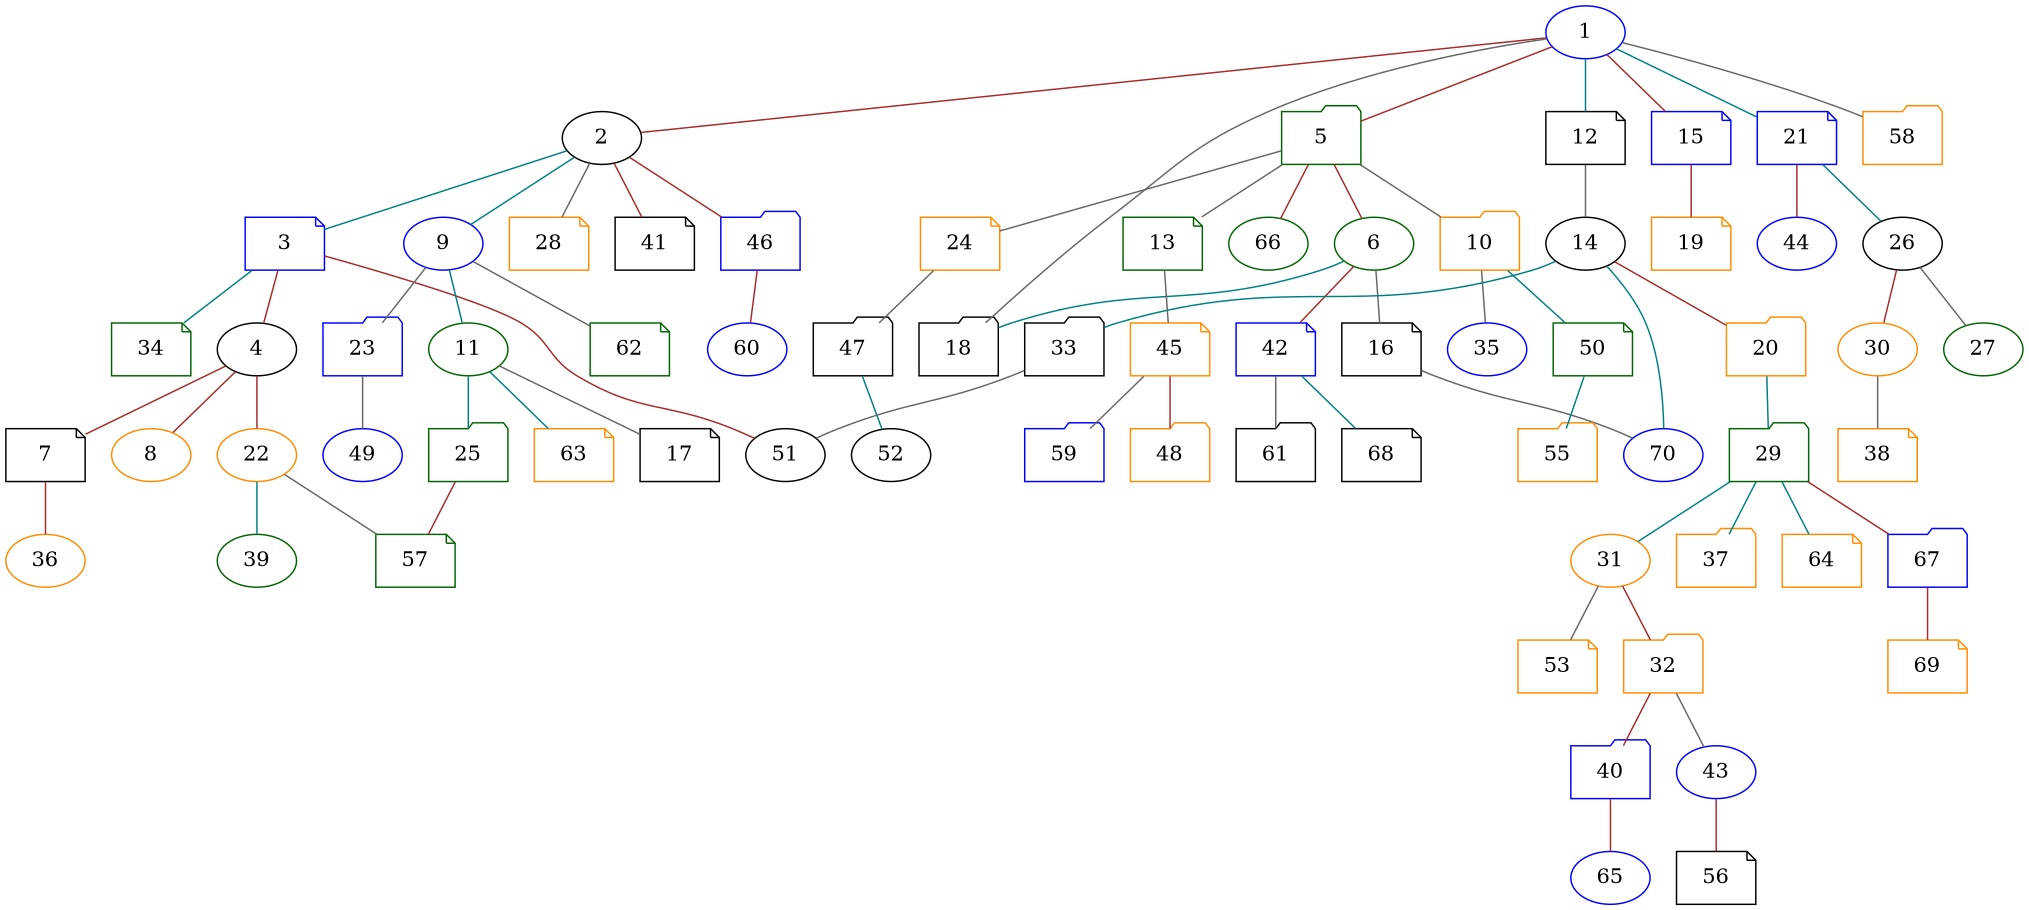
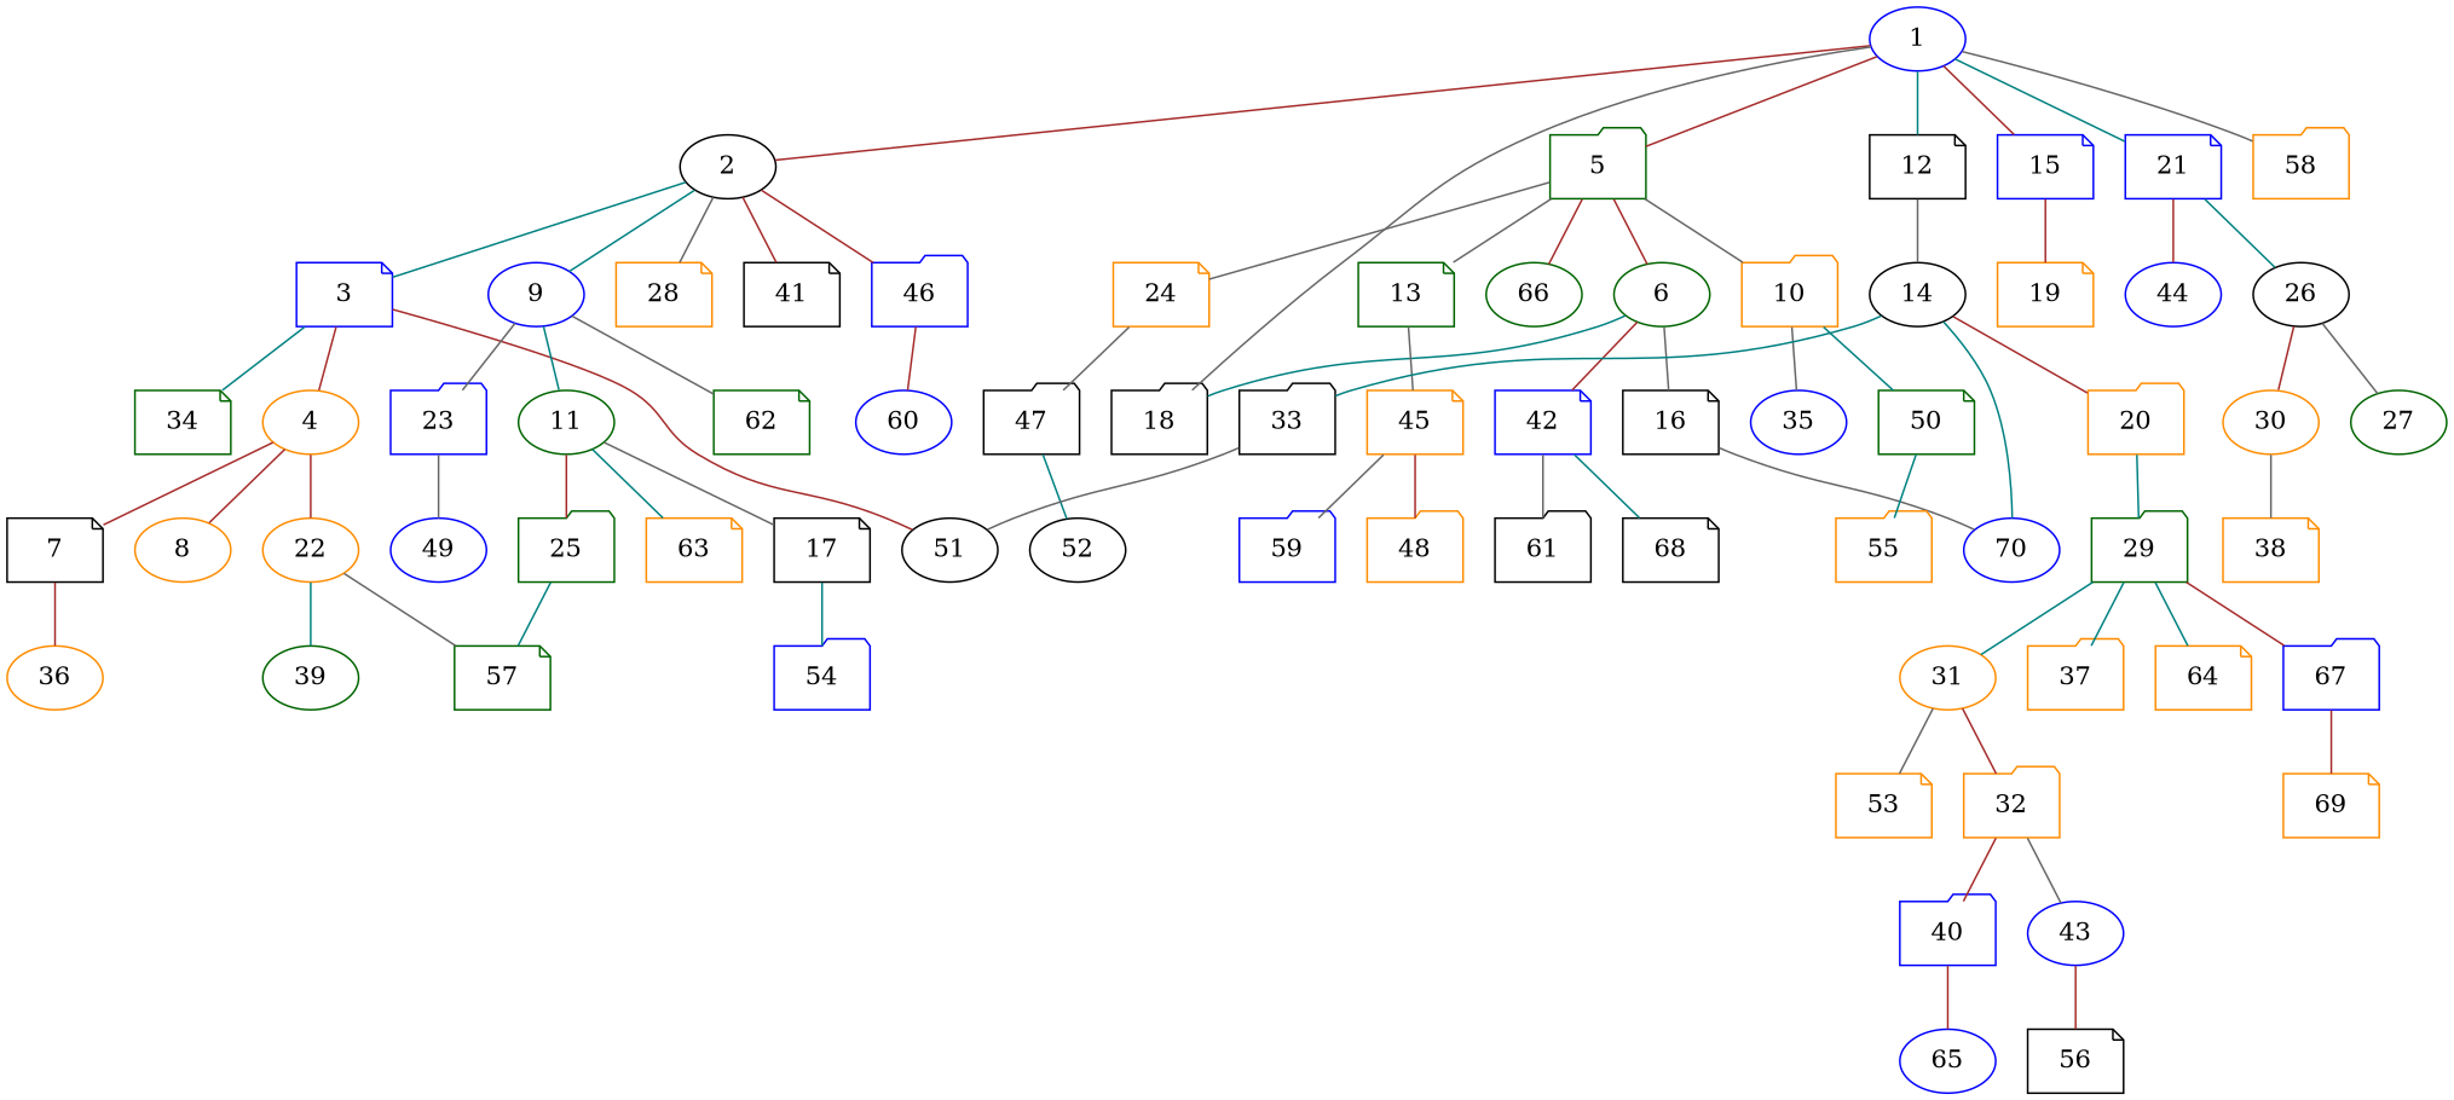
  graph {
    node [color=darkorange shape=ellipse]
    edge [color=brown]
    1 [color=blue]
    2 [color=black]
    5 [color=darkgreen shape=folder]
    12 [color=black shape=note]
    15 [color=blue shape=note]
    18 [color=black shape=folder]
    21 [color=blue shape=note]
    58 [shape=folder]
    3 [color=blue shape=note]
    9 [color=blue]
    28 [shape=note]
    41 [color=black shape=note]
    46 [color=blue shape=folder]
    6 [color=darkgreen]
    10 [shape=folder]
    13 [color=darkgreen shape=note]
    24 [shape=note]
    66 [color=darkgreen]
    14 [color=black]
    19 [shape=note]
    26 [color=black]
    44 [color=blue]
-   4 [color=black]
+   4
    34 [color=darkgreen shape=note]
    51 [color=black]
    11 [color=darkgreen]
    23 [color=blue shape=folder]
    62 [color=darkgreen shape=note]
    60 [color=blue]
    16 [color=black shape=note]
    42 [color=blue shape=note]
    35 [color=blue]
    50 [color=darkgreen shape=note]
    45 [shape=note]
    47 [color=black shape=folder]
    70 [color=blue]
    20 [shape=folder]
    33 [color=black shape=folder]
    27 [color=darkgreen]
    30
    7 [color=black shape=note]
    8
    22
    17 [color=black shape=note]
    25 [color=darkgreen shape=folder]
    63 [shape=note]
    49 [color=blue]
    36
    39 [color=darkgreen]
    57 [color=darkgreen shape=note]
    61 [color=black shape=folder]
    68 [color=black shape=note]
    55 [shape=folder]
    48 [shape=folder]
    59 [color=blue shape=folder]
    52 [color=black]
+   54 [color=blue shape=folder]
    29 [color=darkgreen shape=folder]
    31
    37 [shape=folder]
    64 [shape=note]
    67 [color=blue shape=folder]
    32 [shape=folder]
    53 [shape=note]
    69 [shape=note]
    38 [shape=note]
    40 [color=blue shape=folder]
    43 [color=blue]
    65 [color=blue]
    56 [color=black shape=note]
    1 -- 2
    1 -- 5
    1 -- 12 [color=teal]
    1 -- 15
    1 -- 18 [color=gray40]
    1 -- 21 [color=teal]
    1 -- 58 [color=gray40]
    2 -- 3 [color=teal]
    2 -- 9 [color=teal]
    2 -- 28 [color=gray40]
    2 -- 41
    2 -- 46
    5 -- 6
    5 -- 10 [color=gray40]
    5 -- 13 [color=gray40]
    5 -- 24 [color=gray40]
    5 -- 66
    12 -- 14 [color=gray40]
    15 -- 19
    21 -- 26 [color=teal]
    21 -- 44
    3 -- 4
    3 -- 34 [color=teal]
    3 -- 51
    9 -- 11 [color=teal]
    9 -- 23 [color=gray40]
    9 -- 62 [color=gray40]
    46 -- 60
    6 -- 18 [color=teal]
    6 -- 16 [color=gray40]
    6 -- 42
    10 -- 35 [color=gray40]
    10 -- 50 [color=teal]
    13 -- 45 [color=gray40]
    24 -- 47 [color=gray40]
    14 -- 70 [color=teal]
    14 -- 20
    14 -- 33 [color=teal]
    26 -- 27 [color=gray40]
    26 -- 30
    4 -- 7
    4 -- 8
    4 -- 22
    11 -- 17 [color=gray40]
-   11 -- 25 [color=teal]
+   11 -- 25
    11 -- 63 [color=teal]
    23 -- 49 [color=gray40]
    16 -- 70 [color=gray40]
    42 -- 61 [color=gray40]
    42 -- 68 [color=teal]
    50 -- 55 [color=teal]
    45 -- 48
    45 -- 59 [color=gray40]
    47 -- 52 [color=teal]
    20 -- 29 [color=teal]
    33 -- 51 [color=gray40]
    30 -- 38 [color=gray40]
    7 -- 36
    22 -- 39 [color=teal]
    22 -- 57 [color=gray40]
-   25 -- 57
+   17 -- 54 [color=teal]
+   25 -- 57 [color=teal]
    29 -- 31 [color=teal]
    29 -- 37 [color=teal]
    29 -- 64 [color=teal]
    29 -- 67
    31 -- 32
    31 -- 53 [color=gray40]
    67 -- 69
    32 -- 40
    32 -- 43 [color=gray40]
    40 -- 65
    43 -- 56
  }
